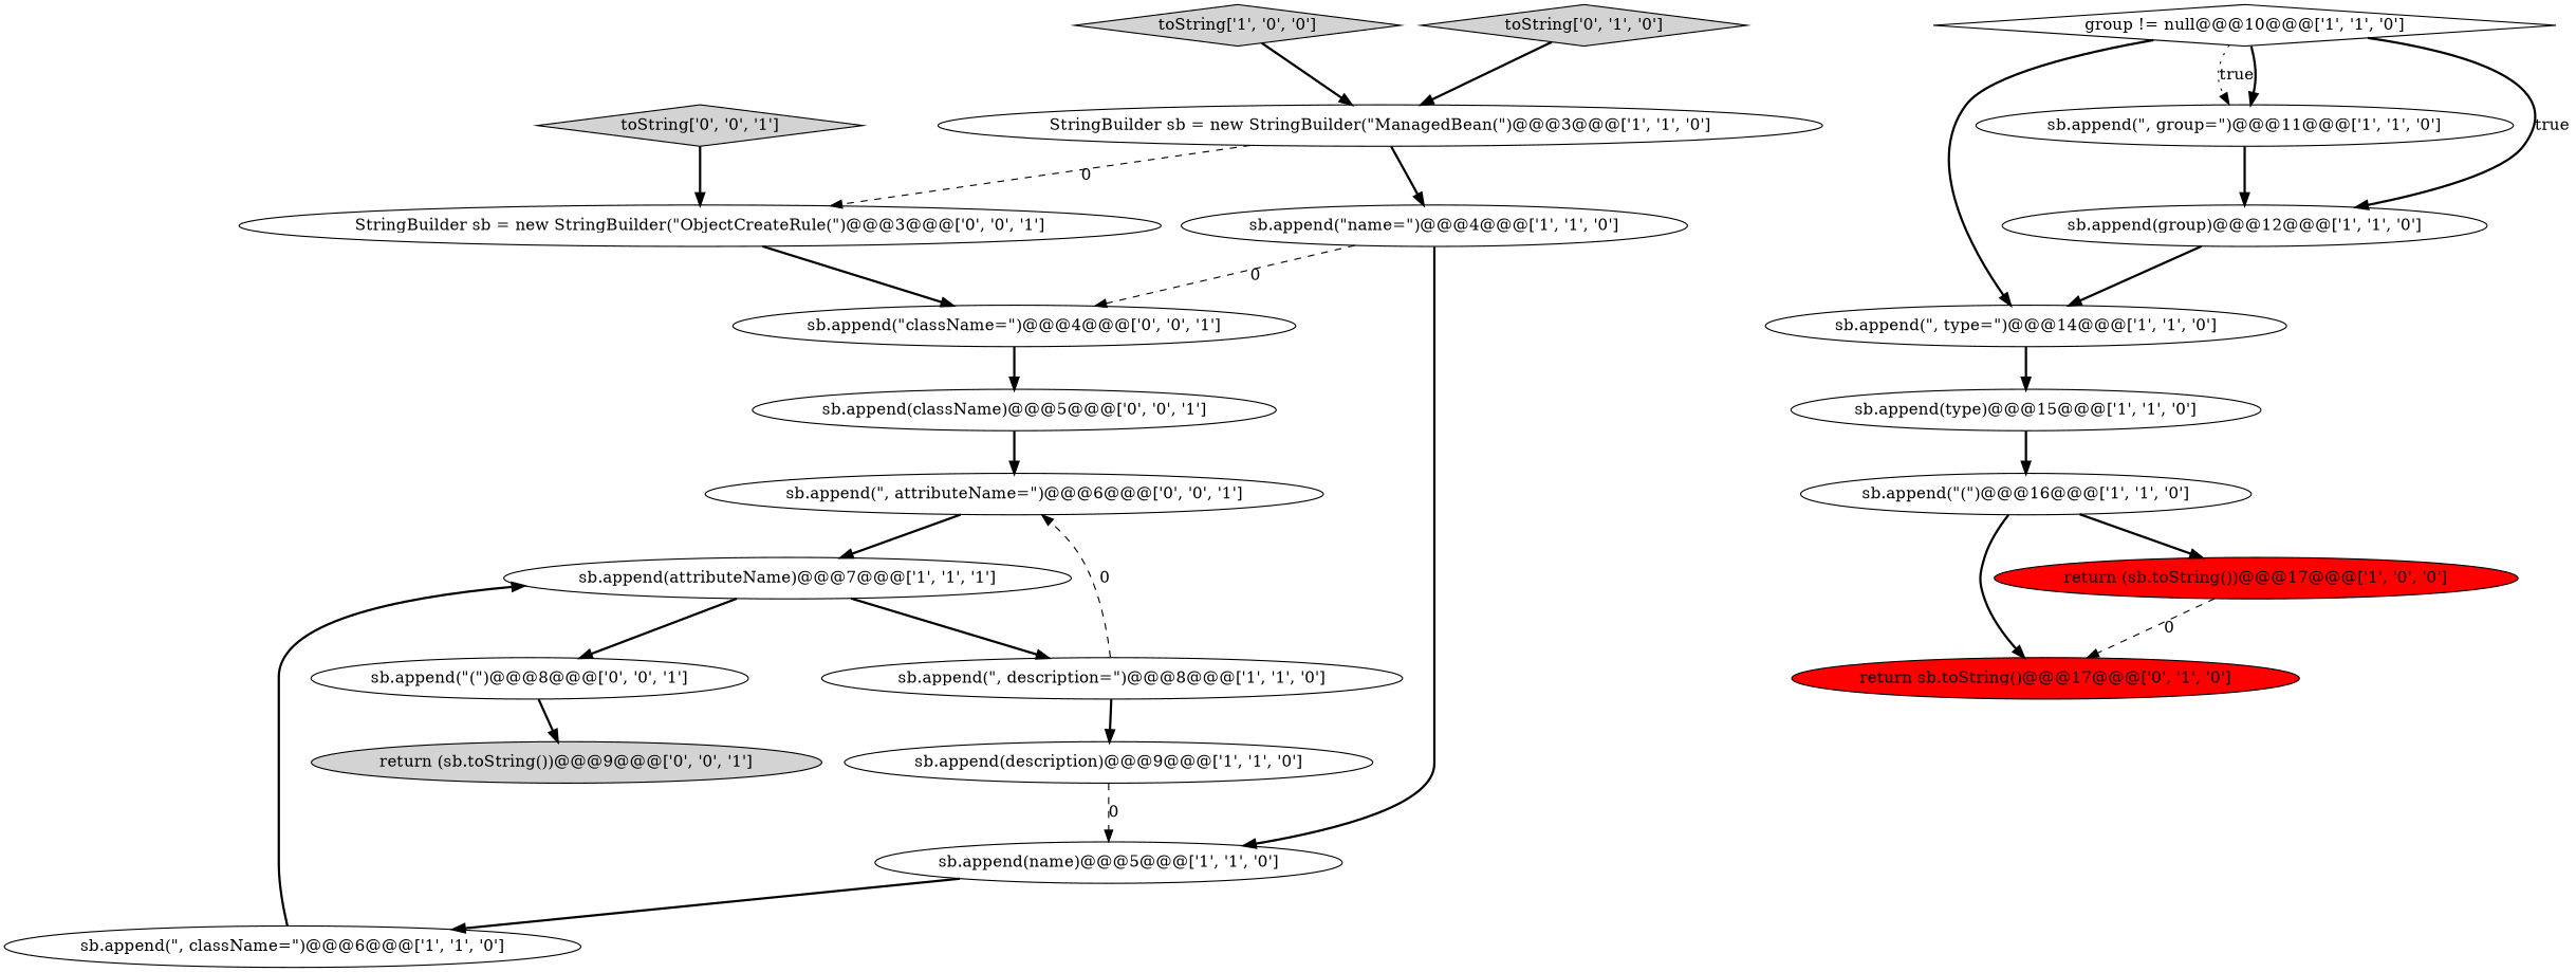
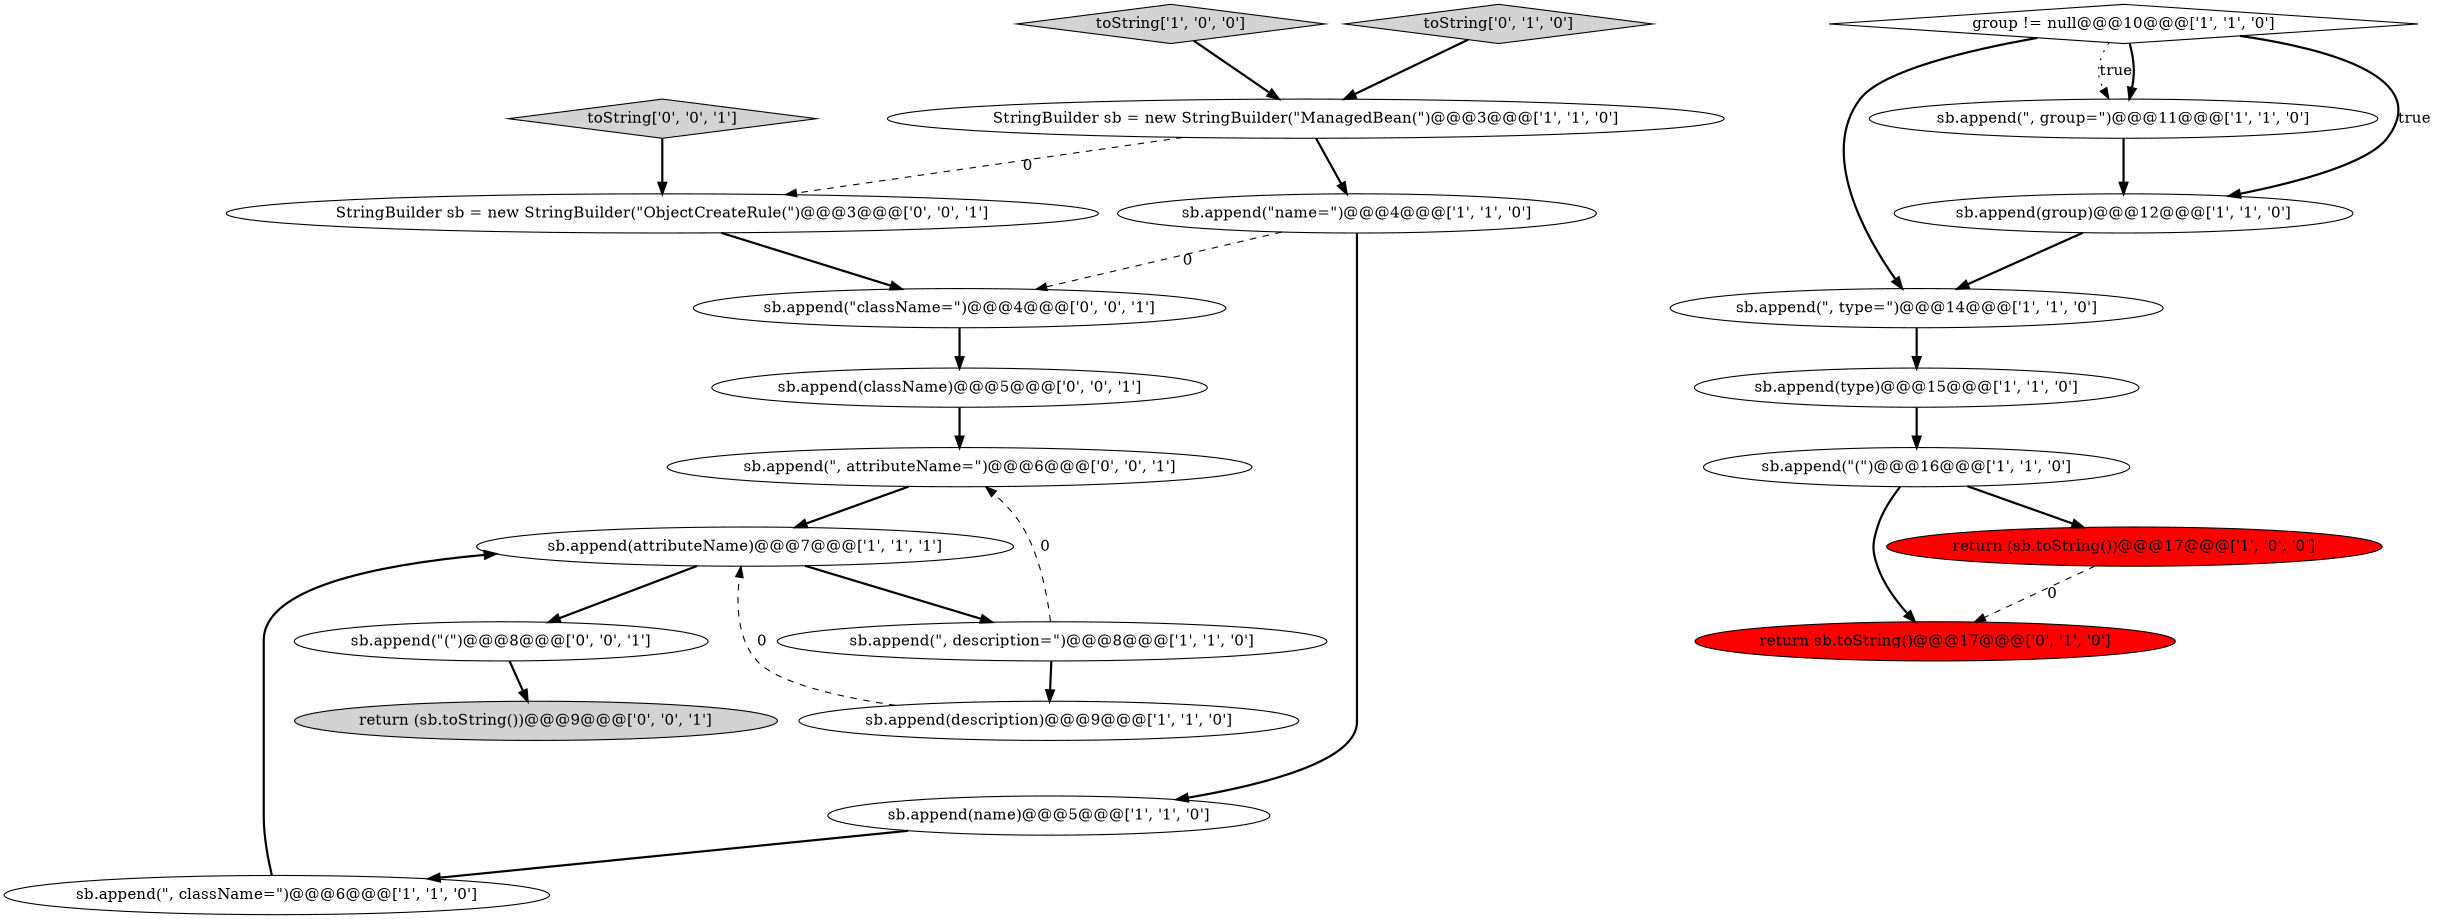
  digraph {
    node [fillcolor=white shape=ellipse style=filled]
    edge [style=bold]
    n1 [label="StringBuilder sb = new StringBuilder(\"ManagedBean(\")@@@3@@@['1', '1', '0']"]
    n2 [label="StringBuilder sb = new StringBuilder(\"ObjectCreateRule(\")@@@3@@@['0', '0', '1']"]
    n3 [label="sb.append(\"name=\")@@@4@@@['1', '1', '0']"]
    n4 [label="sb.append(\"className=\")@@@4@@@['0', '0', '1']"]
    n5 [label="sb.append(name)@@@5@@@['1', '1', '0']"]
    n6 [label="sb.append(className)@@@5@@@['0', '0', '1']"]
    n7 [label="sb.append(\"(\")@@@8@@@['0', '0', '1']"]
    n8 [fillcolor=lightgray label="return (sb.toString())@@@9@@@['0', '0', '1']"]
    n9 [label="sb.append(\", className=\")@@@6@@@['1', '1', '0']"]
    n10 [label="sb.append(attributeName)@@@7@@@['1', '1', '1']"]
    n11 [label="sb.append(\", description=\")@@@8@@@['1', '1', '0']"]
    n12 [label="sb.append(\", type=\")@@@14@@@['1', '1', '0']"]
    n13 [label="sb.append(type)@@@15@@@['1', '1', '0']"]
    n14 [label="sb.append(\"(\")@@@16@@@['1', '1', '0']"]
    n15 [fillcolor=red label="return sb.toString()@@@17@@@['0', '1', '0']"]
    n16 [fillcolor=red label="return (sb.toString())@@@17@@@['1', '0', '0']"]
    n17 [fillcolor=lightgray label="toString['0', '0', '1']" shape=diamond]
    n18 [label="sb.append(\", attributeName=\")@@@6@@@['0', '0', '1']"]
    n19 [label="sb.append(description)@@@9@@@['1', '1', '0']"]
    n20 [label="group != null@@@10@@@['1', '1', '0']" shape=diamond]
    n21 [label="sb.append(\", group=\")@@@11@@@['1', '1', '0']"]
    n22 [label="sb.append(group)@@@12@@@['1', '1', '0']"]
    n23 [fillcolor=lightgray label="toString['1', '0', '0']" shape=diamond]
    n24 [fillcolor=lightgray label="toString['0', '1', '0']" shape=diamond]
    n1 -> n2 [label=0 style=dashed]
    n1 -> n3
    n2 -> n4
    n3 -> n4 [label=0 style=dashed]
    n3 -> n5
    n4 -> n6
    n5 -> n9
    n6 -> n18
    n7 -> n8
    n9 -> n10
    n10 -> n7
    n10 -> n11
    n11 -> n18 [label=0 style=dashed]
    n11 -> n19
    n12 -> n13
    n13 -> n14
    n14 -> n15
    n14 -> n16
    n16 -> n15 [label=0 style=dashed]
    n17 -> n2
    n18 -> n10
-   n19 -> n5 [label=0 style=dashed]
+   n19 -> n10 [label=0 style=dashed]
    n20 -> n12
    n20 -> n21 [label=true style=dotted]
    n20 -> n21
    n20 -> n22 [label=true]
    n21 -> n22
    n22 -> n12
    n23 -> n1
    n24 -> n1
  }
